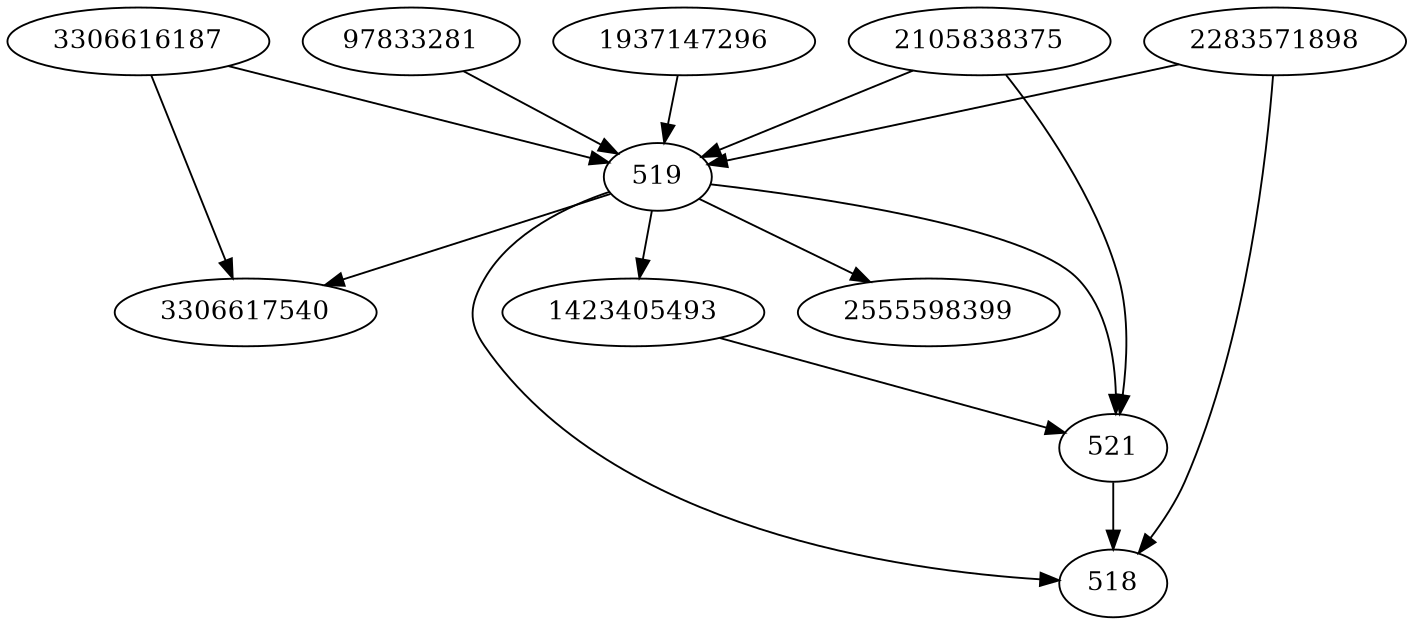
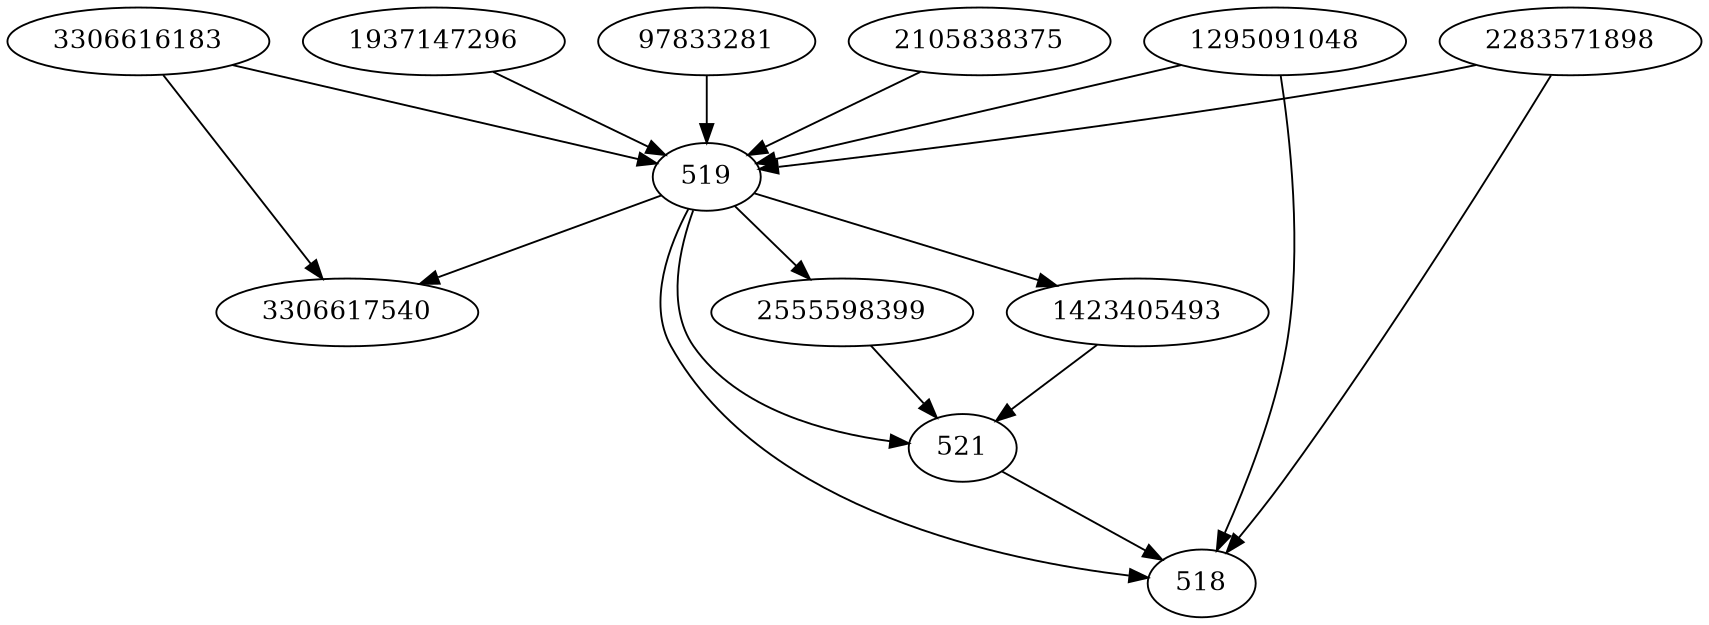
  strict digraph {
    n1 [label=1937147296]
    519
    3306617540
    521
    518
    2555598399
    n7 [label=1423405493]
    97833281
    2105838375
+   1295091048
    n11 [label=2283571898]
-   3306616187
+   3306616187 [label=3306616183]
    n1 -> 519
    519 -> 3306617540
    519 -> 521
    519 -> 518
    519 -> 2555598399
    519 -> n7
    521 -> 518
-   2105838375 -> 521
+   2555598399 -> 521
    n7 -> 521
    97833281 -> 519
    2105838375 -> 519
+   1295091048 -> 519
+   1295091048 -> 518
    n11 -> 519
    n11 -> 518
    3306616187 -> 519
    3306616187 -> 3306617540
  }
